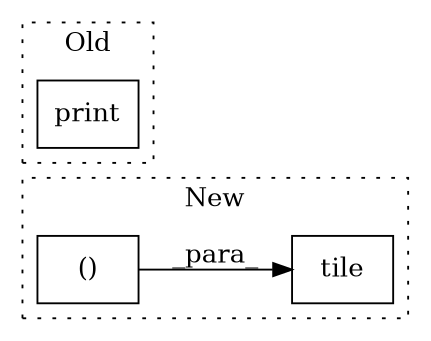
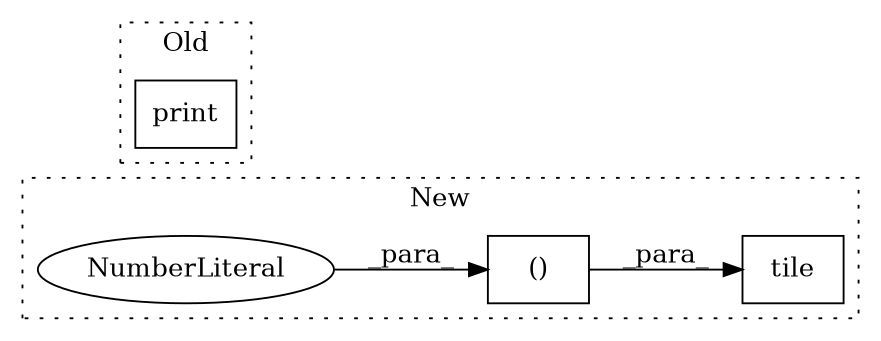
  digraph {
    rankdir=LR
    node [a=32 shape=box]
    n1 [l="5,2" label=tile s="12294,12355"]
    n2 [a=106 l=20 label="()" s=12335]
+   n3 [a=34 l=1 label=NumberLiteral s=12354 shape=ellipse]
    n4 [l="6,1" label=print s="11890,11939"]
    subgraph cluster_1 {
      label=New
      style=dotted
      n1
      n2
+     n3
    }
    subgraph cluster_2 {
      label=Old
      style=dotted
      n4
    }
    n2 -> n1 [label=_para_]
+   n3 -> n2 [label=_para_]
  }
